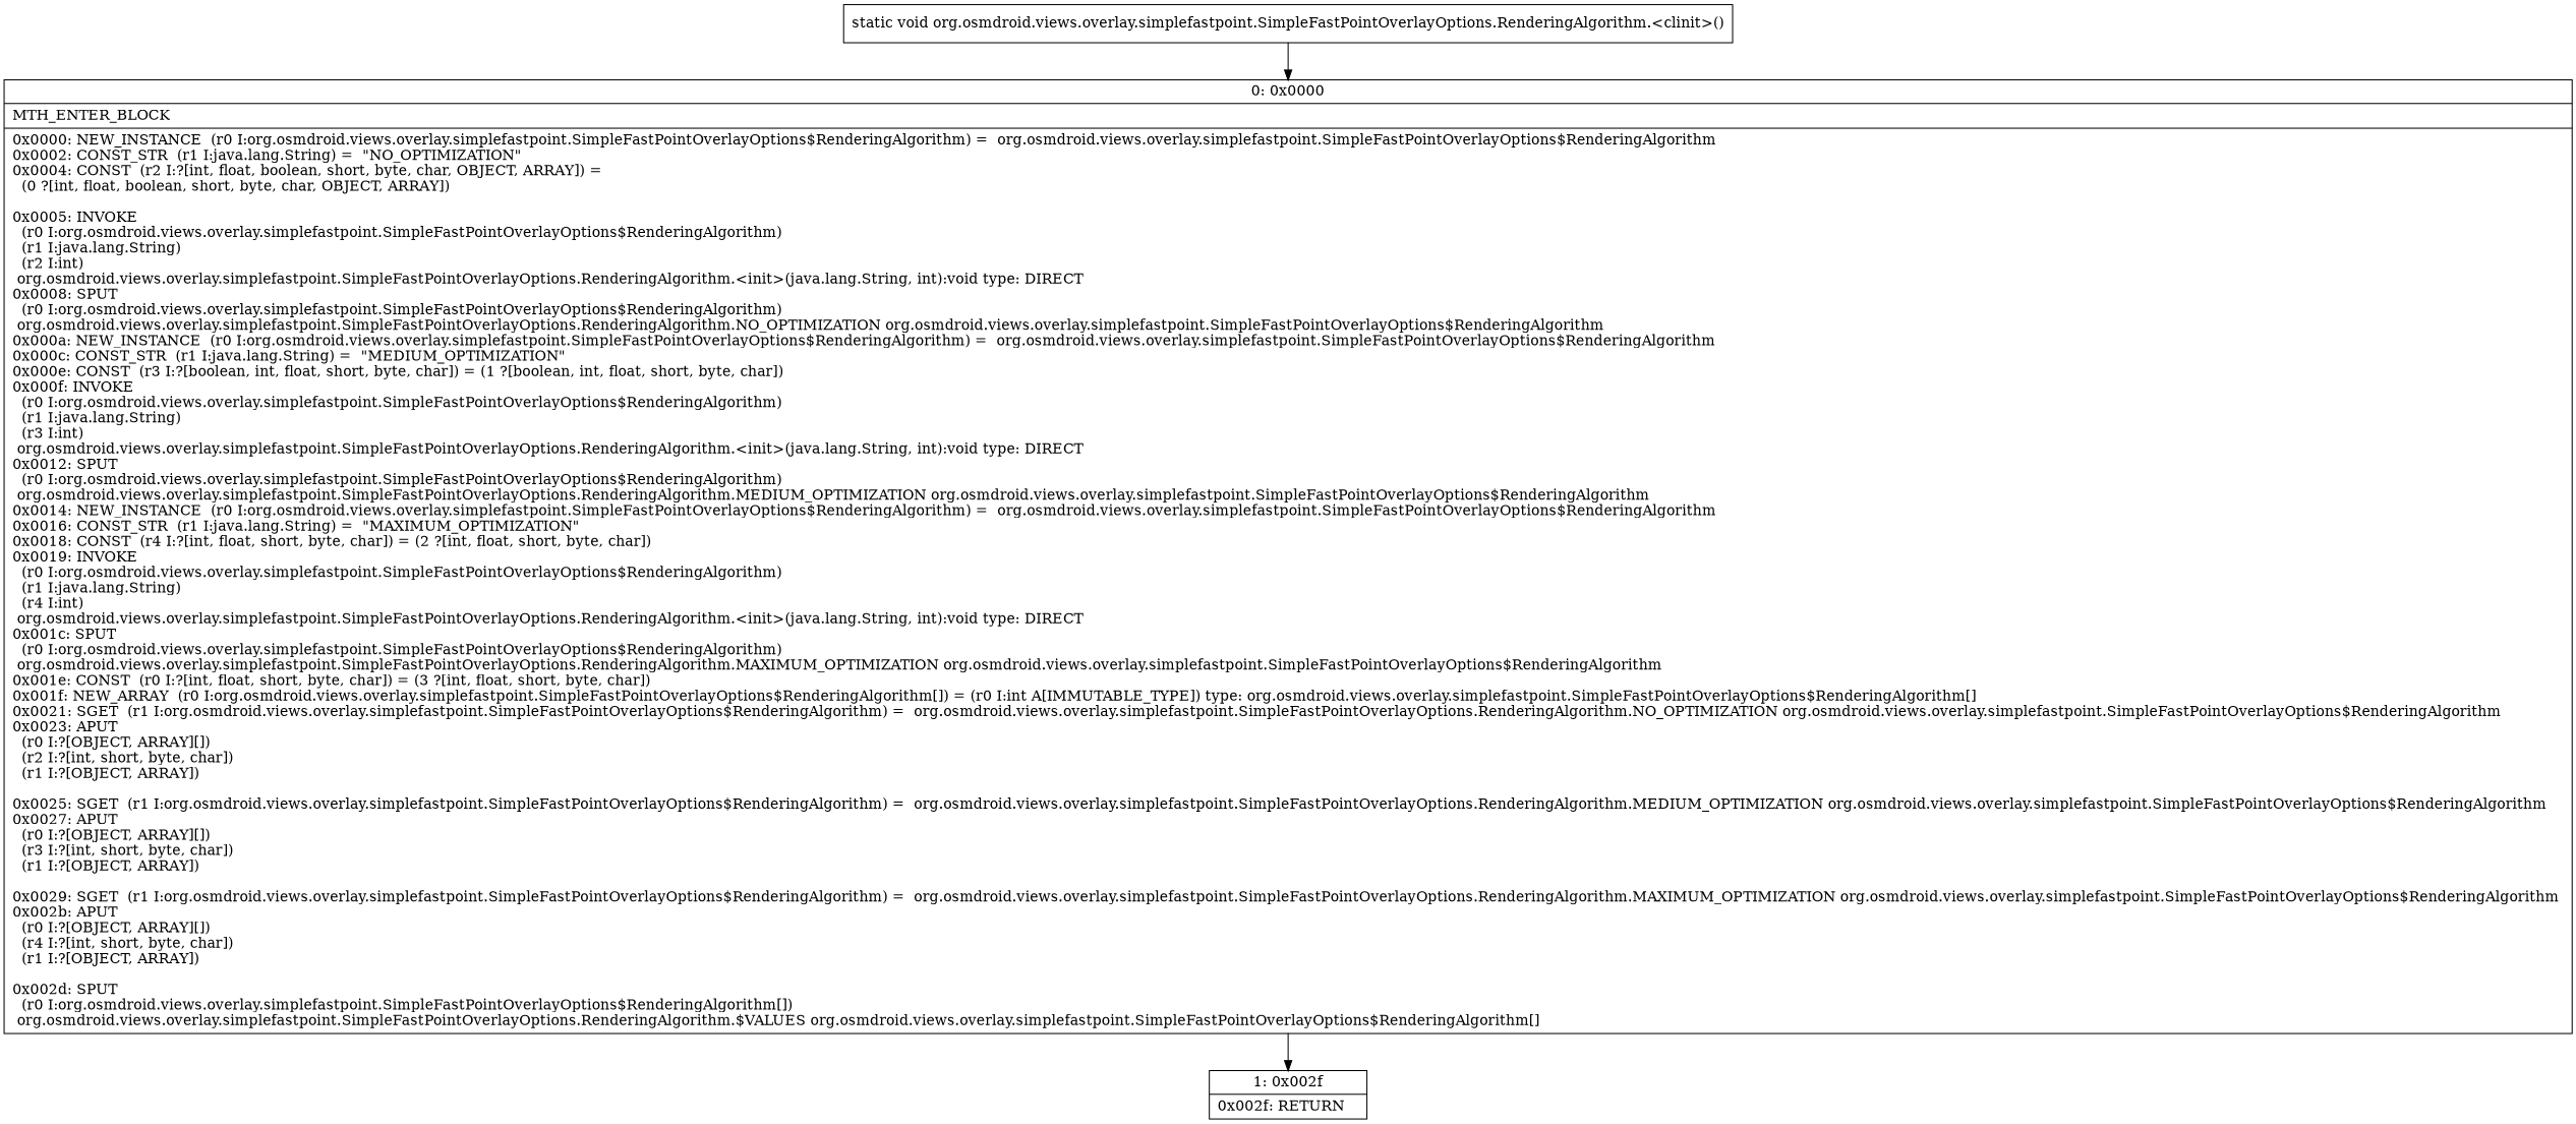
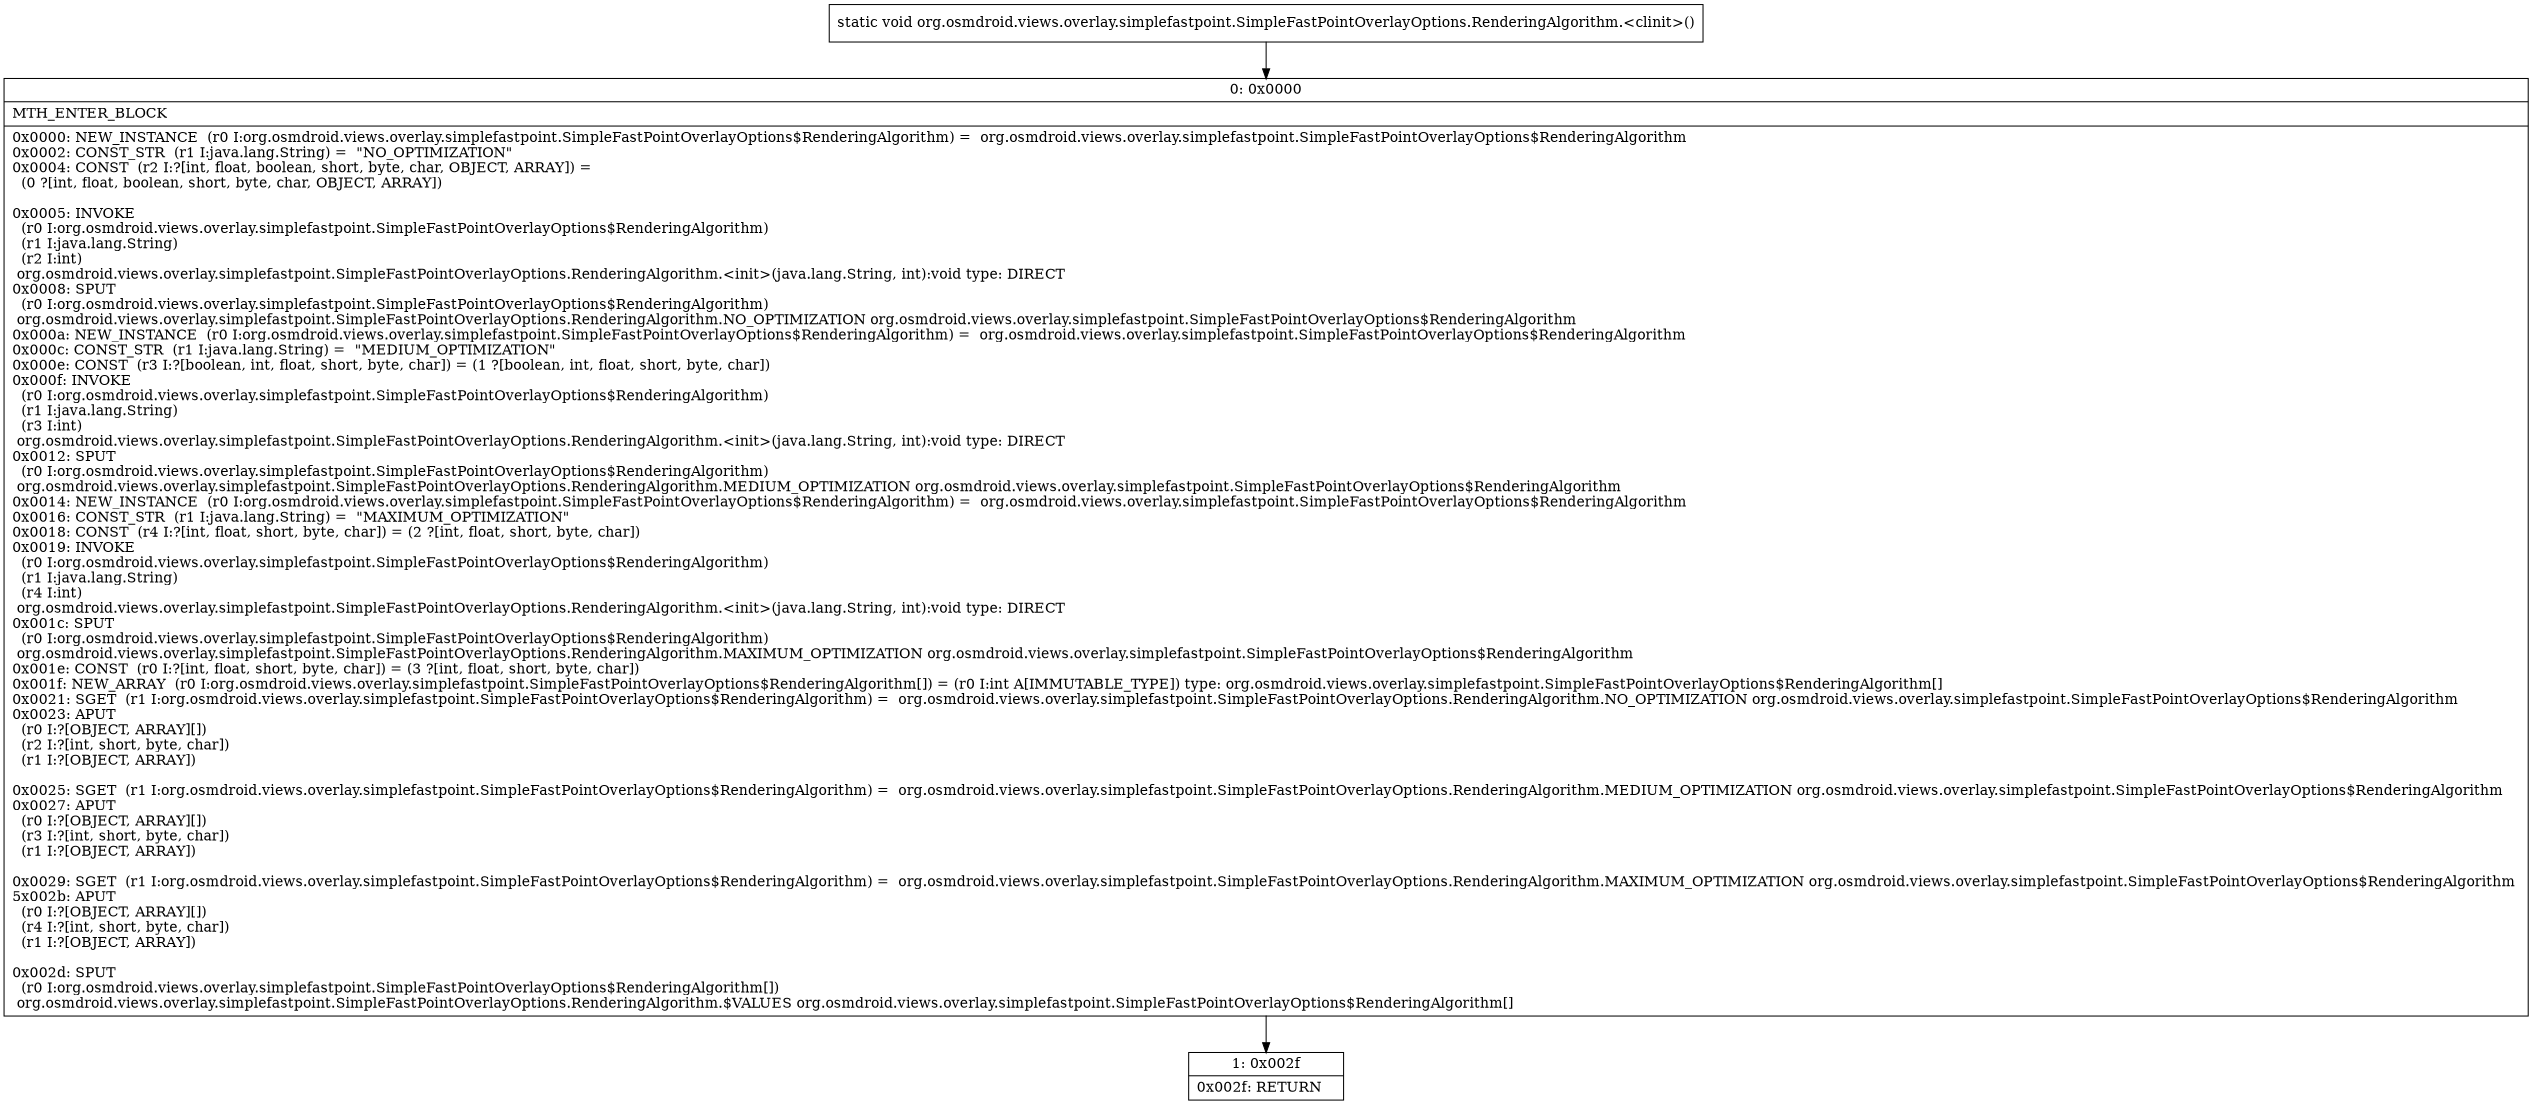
  digraph {
    node [shape=record]
-   n1 [label="{0\:\ 0x0000|MTH_ENTER_BLOCK\l|0x0000: NEW_INSTANCE  (r0 I:org.osmdroid.views.overlay.simplefastpoint.SimpleFastPointOverlayOptions$RenderingAlgorithm) =  org.osmdroid.views.overlay.simplefastpoint.SimpleFastPointOverlayOptions$RenderingAlgorithm \l0x0002: CONST_STR  (r1 I:java.lang.String) =  \"NO_OPTIMIZATION\" \l0x0004: CONST  (r2 I:?[int, float, boolean, short, byte, char, OBJECT, ARRAY]) = \l  (0 ?[int, float, boolean, short, byte, char, OBJECT, ARRAY])\l \l0x0005: INVOKE  \l  (r0 I:org.osmdroid.views.overlay.simplefastpoint.SimpleFastPointOverlayOptions$RenderingAlgorithm)\l  (r1 I:java.lang.String)\l  (r2 I:int)\l org.osmdroid.views.overlay.simplefastpoint.SimpleFastPointOverlayOptions.RenderingAlgorithm.\<init\>(java.lang.String, int):void type: DIRECT \l0x0008: SPUT  \l  (r0 I:org.osmdroid.views.overlay.simplefastpoint.SimpleFastPointOverlayOptions$RenderingAlgorithm)\l org.osmdroid.views.overlay.simplefastpoint.SimpleFastPointOverlayOptions.RenderingAlgorithm.NO_OPTIMIZATION org.osmdroid.views.overlay.simplefastpoint.SimpleFastPointOverlayOptions$RenderingAlgorithm \l0x000a: NEW_INSTANCE  (r0 I:org.osmdroid.views.overlay.simplefastpoint.SimpleFastPointOverlayOptions$RenderingAlgorithm) =  org.osmdroid.views.overlay.simplefastpoint.SimpleFastPointOverlayOptions$RenderingAlgorithm \l0x000c: CONST_STR  (r1 I:java.lang.String) =  \"MEDIUM_OPTIMIZATION\" \l0x000e: CONST  (r3 I:?[boolean, int, float, short, byte, char]) = (1 ?[boolean, int, float, short, byte, char]) \l0x000f: INVOKE  \l  (r0 I:org.osmdroid.views.overlay.simplefastpoint.SimpleFastPointOverlayOptions$RenderingAlgorithm)\l  (r1 I:java.lang.String)\l  (r3 I:int)\l org.osmdroid.views.overlay.simplefastpoint.SimpleFastPointOverlayOptions.RenderingAlgorithm.\<init\>(java.lang.String, int):void type: DIRECT \l0x0012: SPUT  \l  (r0 I:org.osmdroid.views.overlay.simplefastpoint.SimpleFastPointOverlayOptions$RenderingAlgorithm)\l org.osmdroid.views.overlay.simplefastpoint.SimpleFastPointOverlayOptions.RenderingAlgorithm.MEDIUM_OPTIMIZATION org.osmdroid.views.overlay.simplefastpoint.SimpleFastPointOverlayOptions$RenderingAlgorithm \l0x0014: NEW_INSTANCE  (r0 I:org.osmdroid.views.overlay.simplefastpoint.SimpleFastPointOverlayOptions$RenderingAlgorithm) =  org.osmdroid.views.overlay.simplefastpoint.SimpleFastPointOverlayOptions$RenderingAlgorithm \l0x0016: CONST_STR  (r1 I:java.lang.String) =  \"MAXIMUM_OPTIMIZATION\" \l0x0018: CONST  (r4 I:?[int, float, short, byte, char]) = (2 ?[int, float, short, byte, char]) \l0x0019: INVOKE  \l  (r0 I:org.osmdroid.views.overlay.simplefastpoint.SimpleFastPointOverlayOptions$RenderingAlgorithm)\l  (r1 I:java.lang.String)\l  (r4 I:int)\l org.osmdroid.views.overlay.simplefastpoint.SimpleFastPointOverlayOptions.RenderingAlgorithm.\<init\>(java.lang.String, int):void type: DIRECT \l0x001c: SPUT  \l  (r0 I:org.osmdroid.views.overlay.simplefastpoint.SimpleFastPointOverlayOptions$RenderingAlgorithm)\l org.osmdroid.views.overlay.simplefastpoint.SimpleFastPointOverlayOptions.RenderingAlgorithm.MAXIMUM_OPTIMIZATION org.osmdroid.views.overlay.simplefastpoint.SimpleFastPointOverlayOptions$RenderingAlgorithm \l0x001e: CONST  (r0 I:?[int, float, short, byte, char]) = (3 ?[int, float, short, byte, char]) \l0x001f: NEW_ARRAY  (r0 I:org.osmdroid.views.overlay.simplefastpoint.SimpleFastPointOverlayOptions$RenderingAlgorithm[]) = (r0 I:int A[IMMUTABLE_TYPE]) type: org.osmdroid.views.overlay.simplefastpoint.SimpleFastPointOverlayOptions$RenderingAlgorithm[] \l0x0021: SGET  (r1 I:org.osmdroid.views.overlay.simplefastpoint.SimpleFastPointOverlayOptions$RenderingAlgorithm) =  org.osmdroid.views.overlay.simplefastpoint.SimpleFastPointOverlayOptions.RenderingAlgorithm.NO_OPTIMIZATION org.osmdroid.views.overlay.simplefastpoint.SimpleFastPointOverlayOptions$RenderingAlgorithm \l0x0023: APUT  \l  (r0 I:?[OBJECT, ARRAY][])\l  (r2 I:?[int, short, byte, char])\l  (r1 I:?[OBJECT, ARRAY])\l \l0x0025: SGET  (r1 I:org.osmdroid.views.overlay.simplefastpoint.SimpleFastPointOverlayOptions$RenderingAlgorithm) =  org.osmdroid.views.overlay.simplefastpoint.SimpleFastPointOverlayOptions.RenderingAlgorithm.MEDIUM_OPTIMIZATION org.osmdroid.views.overlay.simplefastpoint.SimpleFastPointOverlayOptions$RenderingAlgorithm \l0x0027: APUT  \l  (r0 I:?[OBJECT, ARRAY][])\l  (r3 I:?[int, short, byte, char])\l  (r1 I:?[OBJECT, ARRAY])\l \l0x0029: SGET  (r1 I:org.osmdroid.views.overlay.simplefastpoint.SimpleFastPointOverlayOptions$RenderingAlgorithm) =  org.osmdroid.views.overlay.simplefastpoint.SimpleFastPointOverlayOptions.RenderingAlgorithm.MAXIMUM_OPTIMIZATION org.osmdroid.views.overlay.simplefastpoint.SimpleFastPointOverlayOptions$RenderingAlgorithm \l0x002b: APUT  \l  (r0 I:?[OBJECT, ARRAY][])\l  (r4 I:?[int, short, byte, char])\l  (r1 I:?[OBJECT, ARRAY])\l \l0x002d: SPUT  \l  (r0 I:org.osmdroid.views.overlay.simplefastpoint.SimpleFastPointOverlayOptions$RenderingAlgorithm[])\l org.osmdroid.views.overlay.simplefastpoint.SimpleFastPointOverlayOptions.RenderingAlgorithm.$VALUES org.osmdroid.views.overlay.simplefastpoint.SimpleFastPointOverlayOptions$RenderingAlgorithm[] \l}"]
+   n1 [label="{0\:\ 0x0000|MTH_ENTER_BLOCK\l|0x0000: NEW_INSTANCE  (r0 I:org.osmdroid.views.overlay.simplefastpoint.SimpleFastPointOverlayOptions$RenderingAlgorithm) =  org.osmdroid.views.overlay.simplefastpoint.SimpleFastPointOverlayOptions$RenderingAlgorithm \l0x0002: CONST_STR  (r1 I:java.lang.String) =  \"NO_OPTIMIZATION\" \l0x0004: CONST  (r2 I:?[int, float, boolean, short, byte, char, OBJECT, ARRAY]) = \l  (0 ?[int, float, boolean, short, byte, char, OBJECT, ARRAY])\l \l0x0005: INVOKE  \l  (r0 I:org.osmdroid.views.overlay.simplefastpoint.SimpleFastPointOverlayOptions$RenderingAlgorithm)\l  (r1 I:java.lang.String)\l  (r2 I:int)\l org.osmdroid.views.overlay.simplefastpoint.SimpleFastPointOverlayOptions.RenderingAlgorithm.\<init\>(java.lang.String, int):void type: DIRECT \l0x0008: SPUT  \l  (r0 I:org.osmdroid.views.overlay.simplefastpoint.SimpleFastPointOverlayOptions$RenderingAlgorithm)\l org.osmdroid.views.overlay.simplefastpoint.SimpleFastPointOverlayOptions.RenderingAlgorithm.NO_OPTIMIZATION org.osmdroid.views.overlay.simplefastpoint.SimpleFastPointOverlayOptions$RenderingAlgorithm \l0x000a: NEW_INSTANCE  (r0 I:org.osmdroid.views.overlay.simplefastpoint.SimpleFastPointOverlayOptions$RenderingAlgorithm) =  org.osmdroid.views.overlay.simplefastpoint.SimpleFastPointOverlayOptions$RenderingAlgorithm \l0x000c: CONST_STR  (r1 I:java.lang.String) =  \"MEDIUM_OPTIMIZATION\" \l0x000e: CONST  (r3 I:?[boolean, int, float, short, byte, char]) = (1 ?[boolean, int, float, short, byte, char]) \l0x000f: INVOKE  \l  (r0 I:org.osmdroid.views.overlay.simplefastpoint.SimpleFastPointOverlayOptions$RenderingAlgorithm)\l  (r1 I:java.lang.String)\l  (r3 I:int)\l org.osmdroid.views.overlay.simplefastpoint.SimpleFastPointOverlayOptions.RenderingAlgorithm.\<init\>(java.lang.String, int):void type: DIRECT \l0x0012: SPUT  \l  (r0 I:org.osmdroid.views.overlay.simplefastpoint.SimpleFastPointOverlayOptions$RenderingAlgorithm)\l org.osmdroid.views.overlay.simplefastpoint.SimpleFastPointOverlayOptions.RenderingAlgorithm.MEDIUM_OPTIMIZATION org.osmdroid.views.overlay.simplefastpoint.SimpleFastPointOverlayOptions$RenderingAlgorithm \l0x0014: NEW_INSTANCE  (r0 I:org.osmdroid.views.overlay.simplefastpoint.SimpleFastPointOverlayOptions$RenderingAlgorithm) =  org.osmdroid.views.overlay.simplefastpoint.SimpleFastPointOverlayOptions$RenderingAlgorithm \l0x0016: CONST_STR  (r1 I:java.lang.String) =  \"MAXIMUM_OPTIMIZATION\" \l0x0018: CONST  (r4 I:?[int, float, short, byte, char]) = (2 ?[int, float, short, byte, char]) \l0x0019: INVOKE  \l  (r0 I:org.osmdroid.views.overlay.simplefastpoint.SimpleFastPointOverlayOptions$RenderingAlgorithm)\l  (r1 I:java.lang.String)\l  (r4 I:int)\l org.osmdroid.views.overlay.simplefastpoint.SimpleFastPointOverlayOptions.RenderingAlgorithm.\<init\>(java.lang.String, int):void type: DIRECT \l0x001c: SPUT  \l  (r0 I:org.osmdroid.views.overlay.simplefastpoint.SimpleFastPointOverlayOptions$RenderingAlgorithm)\l org.osmdroid.views.overlay.simplefastpoint.SimpleFastPointOverlayOptions.RenderingAlgorithm.MAXIMUM_OPTIMIZATION org.osmdroid.views.overlay.simplefastpoint.SimpleFastPointOverlayOptions$RenderingAlgorithm \l0x001e: CONST  (r0 I:?[int, float, short, byte, char]) = (3 ?[int, float, short, byte, char]) \l0x001f: NEW_ARRAY  (r0 I:org.osmdroid.views.overlay.simplefastpoint.SimpleFastPointOverlayOptions$RenderingAlgorithm[]) = (r0 I:int A[IMMUTABLE_TYPE]) type: org.osmdroid.views.overlay.simplefastpoint.SimpleFastPointOverlayOptions$RenderingAlgorithm[] \l0x0021: SGET  (r1 I:org.osmdroid.views.overlay.simplefastpoint.SimpleFastPointOverlayOptions$RenderingAlgorithm) =  org.osmdroid.views.overlay.simplefastpoint.SimpleFastPointOverlayOptions.RenderingAlgorithm.NO_OPTIMIZATION org.osmdroid.views.overlay.simplefastpoint.SimpleFastPointOverlayOptions$RenderingAlgorithm \l0x0023: APUT  \l  (r0 I:?[OBJECT, ARRAY][])\l  (r2 I:?[int, short, byte, char])\l  (r1 I:?[OBJECT, ARRAY])\l \l0x0025: SGET  (r1 I:org.osmdroid.views.overlay.simplefastpoint.SimpleFastPointOverlayOptions$RenderingAlgorithm) =  org.osmdroid.views.overlay.simplefastpoint.SimpleFastPointOverlayOptions.RenderingAlgorithm.MEDIUM_OPTIMIZATION org.osmdroid.views.overlay.simplefastpoint.SimpleFastPointOverlayOptions$RenderingAlgorithm \l0x0027: APUT  \l  (r0 I:?[OBJECT, ARRAY][])\l  (r3 I:?[int, short, byte, char])\l  (r1 I:?[OBJECT, ARRAY])\l \l0x0029: SGET  (r1 I:org.osmdroid.views.overlay.simplefastpoint.SimpleFastPointOverlayOptions$RenderingAlgorithm) =  org.osmdroid.views.overlay.simplefastpoint.SimpleFastPointOverlayOptions.RenderingAlgorithm.MAXIMUM_OPTIMIZATION org.osmdroid.views.overlay.simplefastpoint.SimpleFastPointOverlayOptions$RenderingAlgorithm \l5x002b: APUT  \l  (r0 I:?[OBJECT, ARRAY][])\l  (r4 I:?[int, short, byte, char])\l  (r1 I:?[OBJECT, ARRAY])\l \l0x002d: SPUT  \l  (r0 I:org.osmdroid.views.overlay.simplefastpoint.SimpleFastPointOverlayOptions$RenderingAlgorithm[])\l org.osmdroid.views.overlay.simplefastpoint.SimpleFastPointOverlayOptions.RenderingAlgorithm.$VALUES org.osmdroid.views.overlay.simplefastpoint.SimpleFastPointOverlayOptions$RenderingAlgorithm[] \l}"]
    n2 [label="{1\:\ 0x002f|0x002f: RETURN   \l}"]
    n3 [label="{static void org.osmdroid.views.overlay.simplefastpoint.SimpleFastPointOverlayOptions.RenderingAlgorithm.\<clinit\>() }"]
    n1 -> n2
    n3 -> n1
  }
